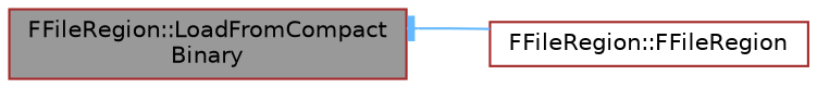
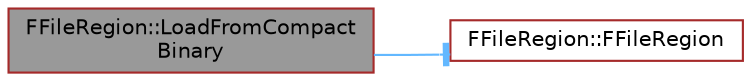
  digraph {
    rankdir=LR
    node [color=brown fontname=Helvetica fontsize=10 shape=box style=filled]
    n1 [fillcolor=grey60 fontcolor=black height=0.2 label="FFileRegion::LoadFromCompact\lBinary" width=0.4]
    n2 [fillcolor=white height=0.2 label="FFileRegion::FFileRegion" width=0.4]
-   n2 -> n1 [color=steelblue1 fontname=Helvetica fontsize=10 labelfontname=Helvetica labelfontsize=10 style=solid arrowhead=tee]
+   n1 -> n2 [color=steelblue1 fontname=Helvetica fontsize=10 labelfontname=Helvetica labelfontsize=10 style=solid arrowhead=tee]
  }
